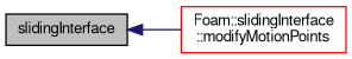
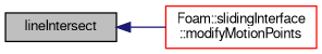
  digraph {
    rankdir=LR
    node [fontname=FreeSans fontsize=10 shape=record]
-   n1 [color=black fillcolor=grey75 fontcolor=black height=0.2 label=slidingInterface style=filled width=0.4]
+   n1 [color=black fillcolor=grey75 fontcolor=black height=0.2 label=lineIntersect style=filled width=0.4]
    n2 [color=red height=0.2 label="Foam::slidingInterface\l::modifyMotionPoints" width=0.4]
    n1 -> n2 [color=midnightblue dir=back fontname=FreeSans fontsize=10 labelfontname=FreeSans labelfontsize=10 style=solid]
  }
